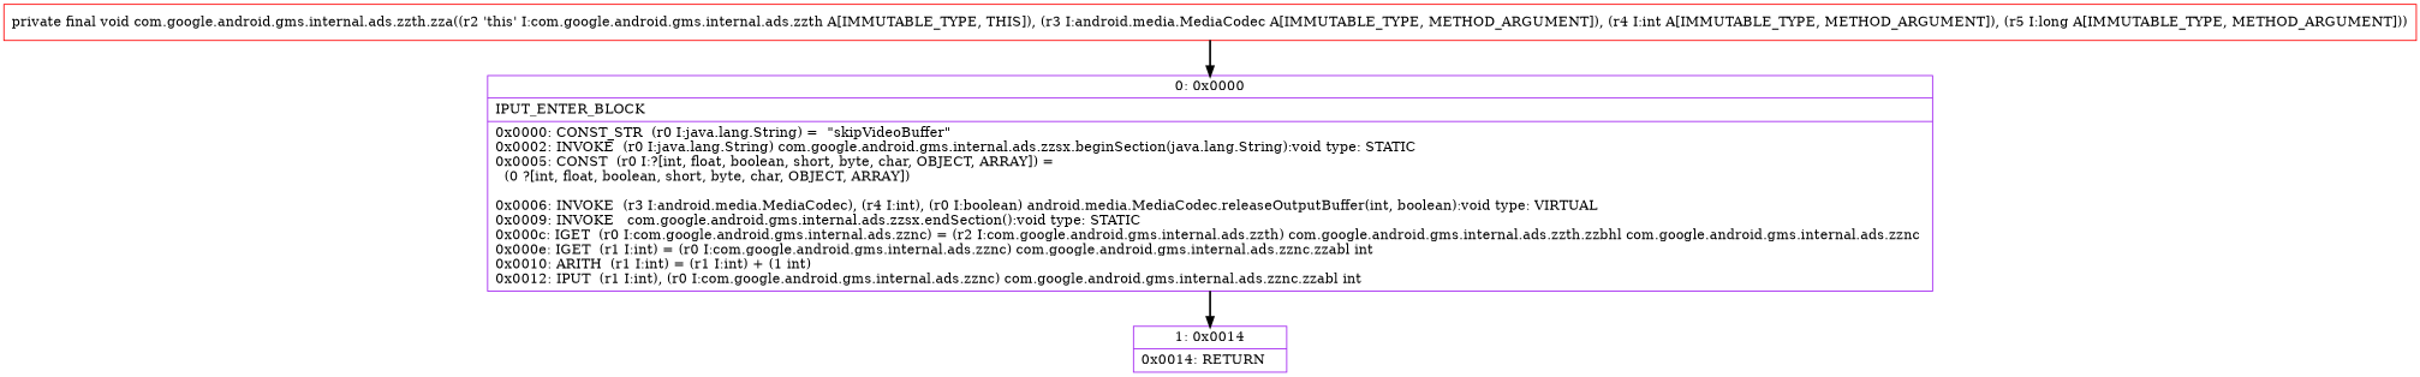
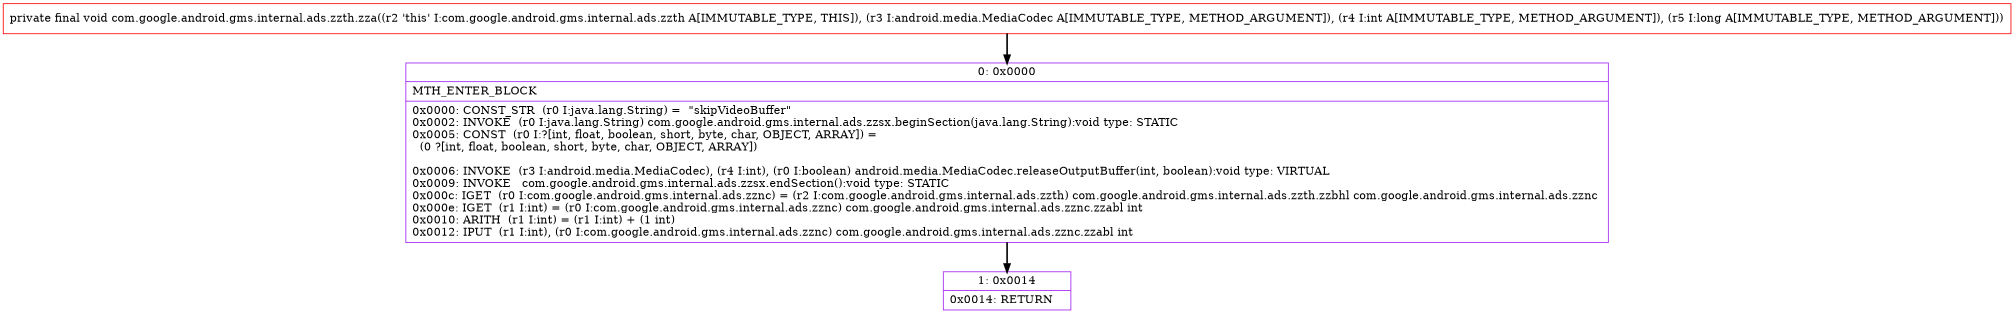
  digraph {
    node [shape=record color=purple]
    edge [style=bold]
-   n1 [label="{0\:\ 0x0000|IPUT_ENTER_BLOCK\l|0x0000: CONST_STR  (r0 I:java.lang.String) =  \"skipVideoBuffer\" \l0x0002: INVOKE  (r0 I:java.lang.String) com.google.android.gms.internal.ads.zzsx.beginSection(java.lang.String):void type: STATIC \l0x0005: CONST  (r0 I:?[int, float, boolean, short, byte, char, OBJECT, ARRAY]) = \l  (0 ?[int, float, boolean, short, byte, char, OBJECT, ARRAY])\l \l0x0006: INVOKE  (r3 I:android.media.MediaCodec), (r4 I:int), (r0 I:boolean) android.media.MediaCodec.releaseOutputBuffer(int, boolean):void type: VIRTUAL \l0x0009: INVOKE   com.google.android.gms.internal.ads.zzsx.endSection():void type: STATIC \l0x000c: IGET  (r0 I:com.google.android.gms.internal.ads.zznc) = (r2 I:com.google.android.gms.internal.ads.zzth) com.google.android.gms.internal.ads.zzth.zzbhl com.google.android.gms.internal.ads.zznc \l0x000e: IGET  (r1 I:int) = (r0 I:com.google.android.gms.internal.ads.zznc) com.google.android.gms.internal.ads.zznc.zzabl int \l0x0010: ARITH  (r1 I:int) = (r1 I:int) + (1 int) \l0x0012: IPUT  (r1 I:int), (r0 I:com.google.android.gms.internal.ads.zznc) com.google.android.gms.internal.ads.zznc.zzabl int \l}"]
+   n1 [label="{0\:\ 0x0000|MTH_ENTER_BLOCK\l|0x0000: CONST_STR  (r0 I:java.lang.String) =  \"skipVideoBuffer\" \l0x0002: INVOKE  (r0 I:java.lang.String) com.google.android.gms.internal.ads.zzsx.beginSection(java.lang.String):void type: STATIC \l0x0005: CONST  (r0 I:?[int, float, boolean, short, byte, char, OBJECT, ARRAY]) = \l  (0 ?[int, float, boolean, short, byte, char, OBJECT, ARRAY])\l \l0x0006: INVOKE  (r3 I:android.media.MediaCodec), (r4 I:int), (r0 I:boolean) android.media.MediaCodec.releaseOutputBuffer(int, boolean):void type: VIRTUAL \l0x0009: INVOKE   com.google.android.gms.internal.ads.zzsx.endSection():void type: STATIC \l0x000c: IGET  (r0 I:com.google.android.gms.internal.ads.zznc) = (r2 I:com.google.android.gms.internal.ads.zzth) com.google.android.gms.internal.ads.zzth.zzbhl com.google.android.gms.internal.ads.zznc \l0x000e: IGET  (r1 I:int) = (r0 I:com.google.android.gms.internal.ads.zznc) com.google.android.gms.internal.ads.zznc.zzabl int \l0x0010: ARITH  (r1 I:int) = (r1 I:int) + (1 int) \l0x0012: IPUT  (r1 I:int), (r0 I:com.google.android.gms.internal.ads.zznc) com.google.android.gms.internal.ads.zznc.zzabl int \l}"]
    n2 [label="{1\:\ 0x0014|0x0014: RETURN   \l}"]
    n3 [label="{private final void com.google.android.gms.internal.ads.zzth.zza((r2 'this' I:com.google.android.gms.internal.ads.zzth A[IMMUTABLE_TYPE, THIS]), (r3 I:android.media.MediaCodec A[IMMUTABLE_TYPE, METHOD_ARGUMENT]), (r4 I:int A[IMMUTABLE_TYPE, METHOD_ARGUMENT]), (r5 I:long A[IMMUTABLE_TYPE, METHOD_ARGUMENT])) }" color=red]
    n1 -> n2
    n3 -> n1
  }
